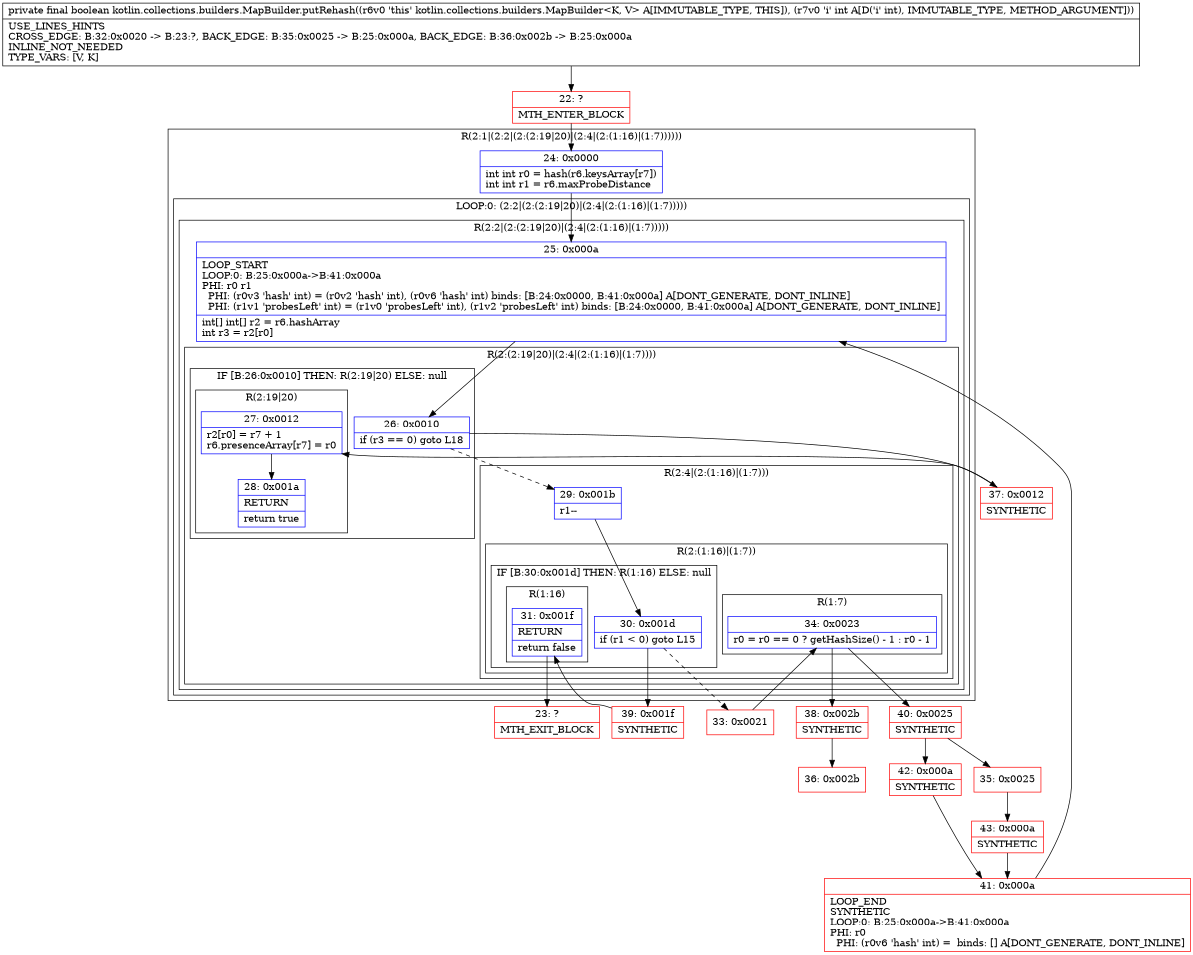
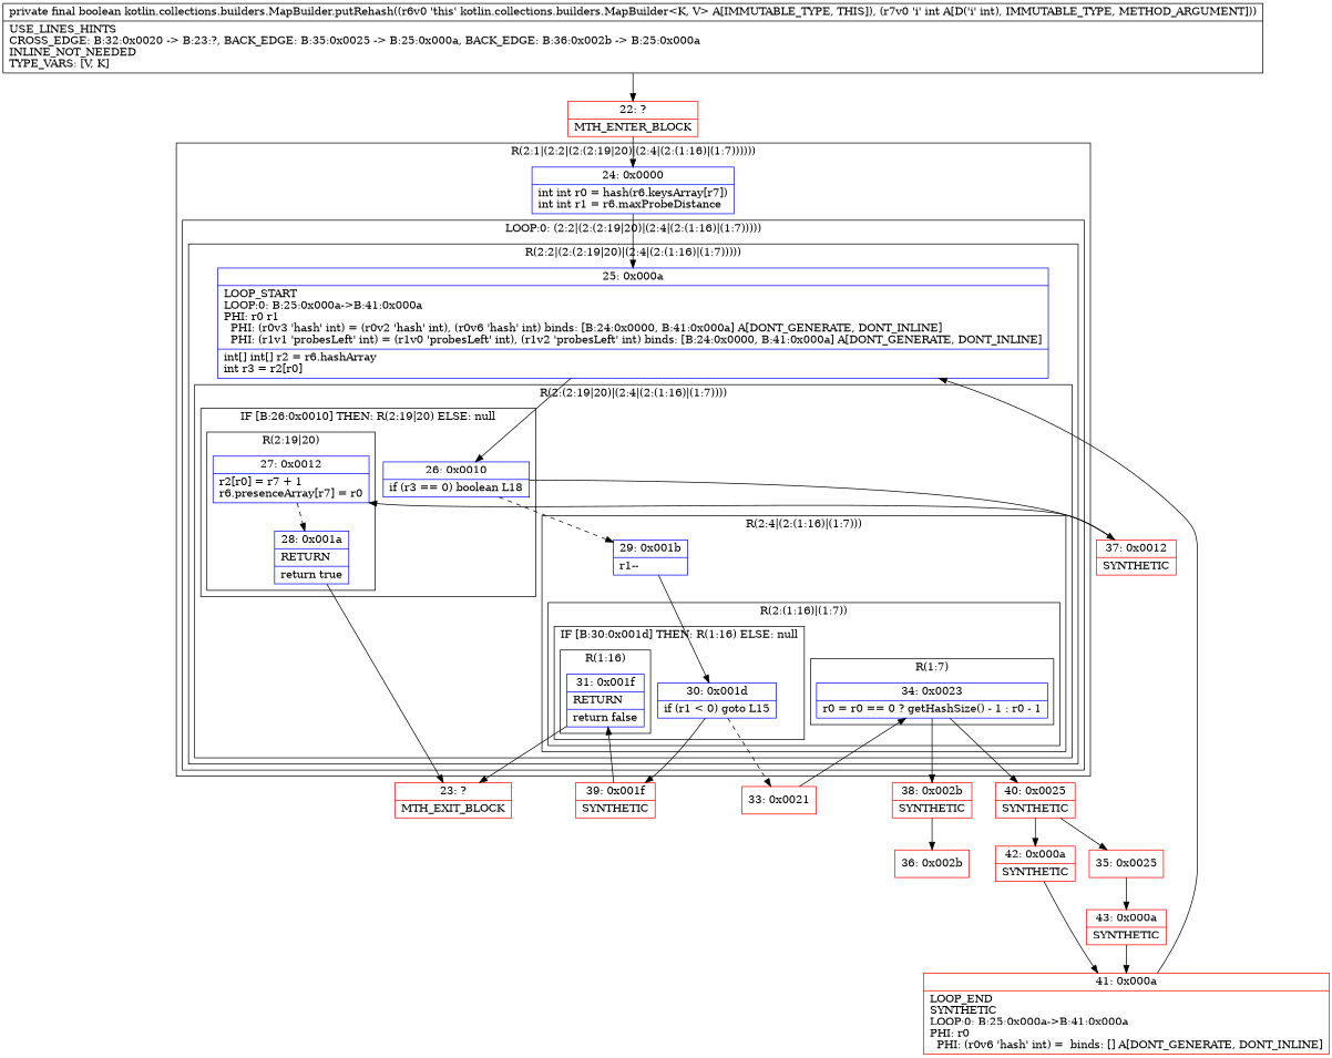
  digraph {
    node [color=red shape=record]
    n1 [color=blue label="{27\:\ 0x0012|r2[r0] = r7 + 1\lr6.presenceArray[r7] = r0\l}"]
    n2 [color=blue label="{28\:\ 0x001a|RETURN\l|return true\l}"]
-   n3 [color=blue label="{26\:\ 0x0010|if (r3 == 0) goto L18\l}"]
+   n3 [color=blue label="{26\:\ 0x0010|if (r3 == 0) boolean L18\l}"]
    n4 [color=blue label="{31\:\ 0x001f|RETURN\l|return false\l}"]
    n5 [color=blue label="{30\:\ 0x001d|if (r1 \< 0) goto L15\l}"]
    n6 [color=blue label="{34\:\ 0x0023|r0 = r0 == 0 ? getHashSize() \- 1 : r0 \- 1\l}"]
    n7 [color=blue label="{29\:\ 0x001b|r1\-\-\l}"]
    n8 [color=blue label="{25\:\ 0x000a|LOOP_START\lLOOP:0: B:25:0x000a\-\>B:41:0x000a\lPHI: r0 r1 \l  PHI: (r0v3 'hash' int) = (r0v2 'hash' int), (r0v6 'hash' int) binds: [B:24:0x0000, B:41:0x000a] A[DONT_GENERATE, DONT_INLINE]\l  PHI: (r1v1 'probesLeft' int) = (r1v0 'probesLeft' int), (r1v2 'probesLeft' int) binds: [B:24:0x0000, B:41:0x000a] A[DONT_GENERATE, DONT_INLINE]\l|int[] int[] r2 = r6.hashArray\lint r3 = r2[r0]\l}"]
    n9 [color=blue label="{24\:\ 0x0000|int int r0 = hash(r6.keysArray[r7])\lint int r1 = r6.maxProbeDistance\l}"]
    n10 [label="{23\:\ ?|MTH_EXIT_BLOCK\l}"]
    n11 [label="{37\:\ 0x0012|SYNTHETIC\l}"]
    n12 [label="{33\:\ 0x0021}"]
    n13 [label="{39\:\ 0x001f|SYNTHETIC\l}"]
    n14 [label="{38\:\ 0x002b|SYNTHETIC\l}"]
    n15 [label="{40\:\ 0x0025|SYNTHETIC\l}"]
    n16 [label="{36\:\ 0x002b}"]
    n17 [label="{42\:\ 0x000a|SYNTHETIC\l}"]
    n18 [label="{35\:\ 0x0025}"]
    n19 [label="{22\:\ ?|MTH_ENTER_BLOCK\l}"]
    n20 [label="{41\:\ 0x000a|LOOP_END\lSYNTHETIC\lLOOP:0: B:25:0x000a\-\>B:41:0x000a\lPHI: r0 \l  PHI: (r0v6 'hash' int) =  binds: [] A[DONT_GENERATE, DONT_INLINE]\l}"]
    n21 [label="{43\:\ 0x000a|SYNTHETIC\l}"]
    n22 [label="{private final boolean kotlin.collections.builders.MapBuilder.putRehash((r6v0 'this' kotlin.collections.builders.MapBuilder\<K, V\> A[IMMUTABLE_TYPE, THIS]), (r7v0 'i' int A[D('i' int), IMMUTABLE_TYPE, METHOD_ARGUMENT]))  | USE_LINES_HINTS\lCROSS_EDGE: B:32:0x0020 \-\> B:23:?, BACK_EDGE: B:35:0x0025 \-\> B:25:0x000a, BACK_EDGE: B:36:0x002b \-\> B:25:0x000a\lINLINE_NOT_NEEDED\lTYPE_VARS: [V, K]\l}" color=""]
    subgraph cluster_1 {
      label="R(2:1|(2:2|(2:(2:19|20)|(2:4|(2:(1:16)|(1:7))))))"
      n9
      subgraph cluster_2 {
        label="LOOP:0: (2:2|(2:(2:19|20)|(2:4|(2:(1:16)|(1:7)))))"
        subgraph cluster_3 {
          label="R(2:2|(2:(2:19|20)|(2:4|(2:(1:16)|(1:7)))))"
          n8
          subgraph cluster_4 {
            label="R(2:(2:19|20)|(2:4|(2:(1:16)|(1:7))))"
            subgraph cluster_5 {
              label="IF [B:26:0x0010] THEN: R(2:19|20) ELSE: null"
              n3
              subgraph cluster_6 {
                label="R(2:19|20)"
                n1
                n2
              }
            }
            subgraph cluster_7 {
              label="R(2:4|(2:(1:16)|(1:7)))"
              n7
              subgraph cluster_8 {
                label="R(2:(1:16)|(1:7))"
                subgraph cluster_9 {
                  label="IF [B:30:0x001d] THEN: R(1:16) ELSE: null"
                  n5
                  subgraph cluster_10 {
                    label="R(1:16)"
                    n4
                  }
                }
                subgraph cluster_11 {
                  label="R(1:7)"
                  n6
                }
              }
            }
          }
        }
      }
    }
-   n1 -> n2
+   n1 -> n2 [style=dashed]
+   n2 -> n10
    n3 -> n7 [style=dashed]
    n3 -> n11
    n4 -> n10
    n5 -> n12 [style=dashed]
    n5 -> n13
    n6 -> n14
    n6 -> n15
    n7 -> n5
    n8 -> n3
    n9 -> n8
    n11 -> n1
    n12 -> n6
    n13 -> n4
    n14 -> n16
    n15 -> n17
    n15 -> n18
    n17 -> n20
    n18 -> n21
    n19 -> n9
    n20 -> n8
    n21 -> n20
    n22 -> n19
  }
